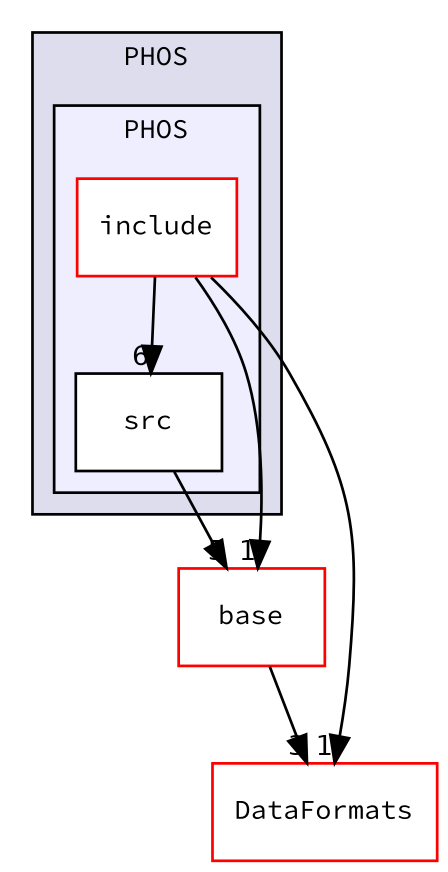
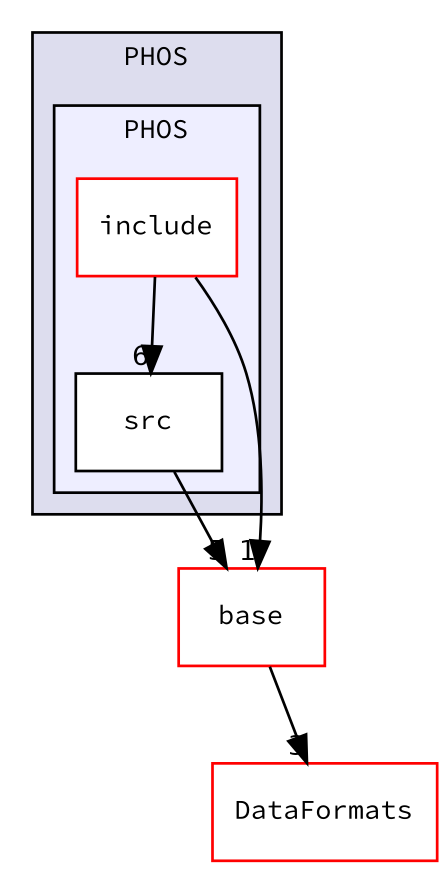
  digraph {
    compound=true
    fontname="Source Code Pro"
    node [color=red fontname="Source Code Pro" fontsize=10 shape=box]
    edge [fontname="Source Code Pro" headlabel=1 labeldistance=1.5 labelfontname=Helvetica labelfontsize=10]
    n1 [fillcolor=white label=include style=filled]
    n2 [color=black fillcolor=white label=src style=filled]
    n3 [label=base]
    n4 [label=DataFormats]
    subgraph cluster_1 {
      bgcolor="#ddddee"
      fontsize=10
      label=PHOS
      pencolor=black
      subgraph cluster_2 {
        bgcolor="#eeeeff"
        fontsize=10
        label=PHOS
        pencolor=black
        n1
        n2
      }
    }
    n1 -> n2 [headlabel=6]
    n1 -> n3
-   n1 -> n4
    n2 -> n3 [headlabel=5]
    n3 -> n4 [headlabel=3]
  }
